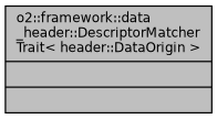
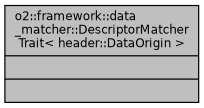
  digraph {
-   n1 [color=black fillcolor=grey75 fontcolor=black fontname=Helvetica fontsize=10 height=0.2 label="{o2::framework::data\l_header::DescriptorMatcher\lTrait\< header::DataOrigin \>\n||}" shape=record style=filled width=0.4]
+   n1 [color=black fillcolor=grey75 fontcolor=black fontname=Helvetica fontsize=10 height=0.2 label="{o2::framework::data\l_matcher::DescriptorMatcher\lTrait\< header::DataOrigin \>\n||}" shape=record style=filled width=0.4]
  }
